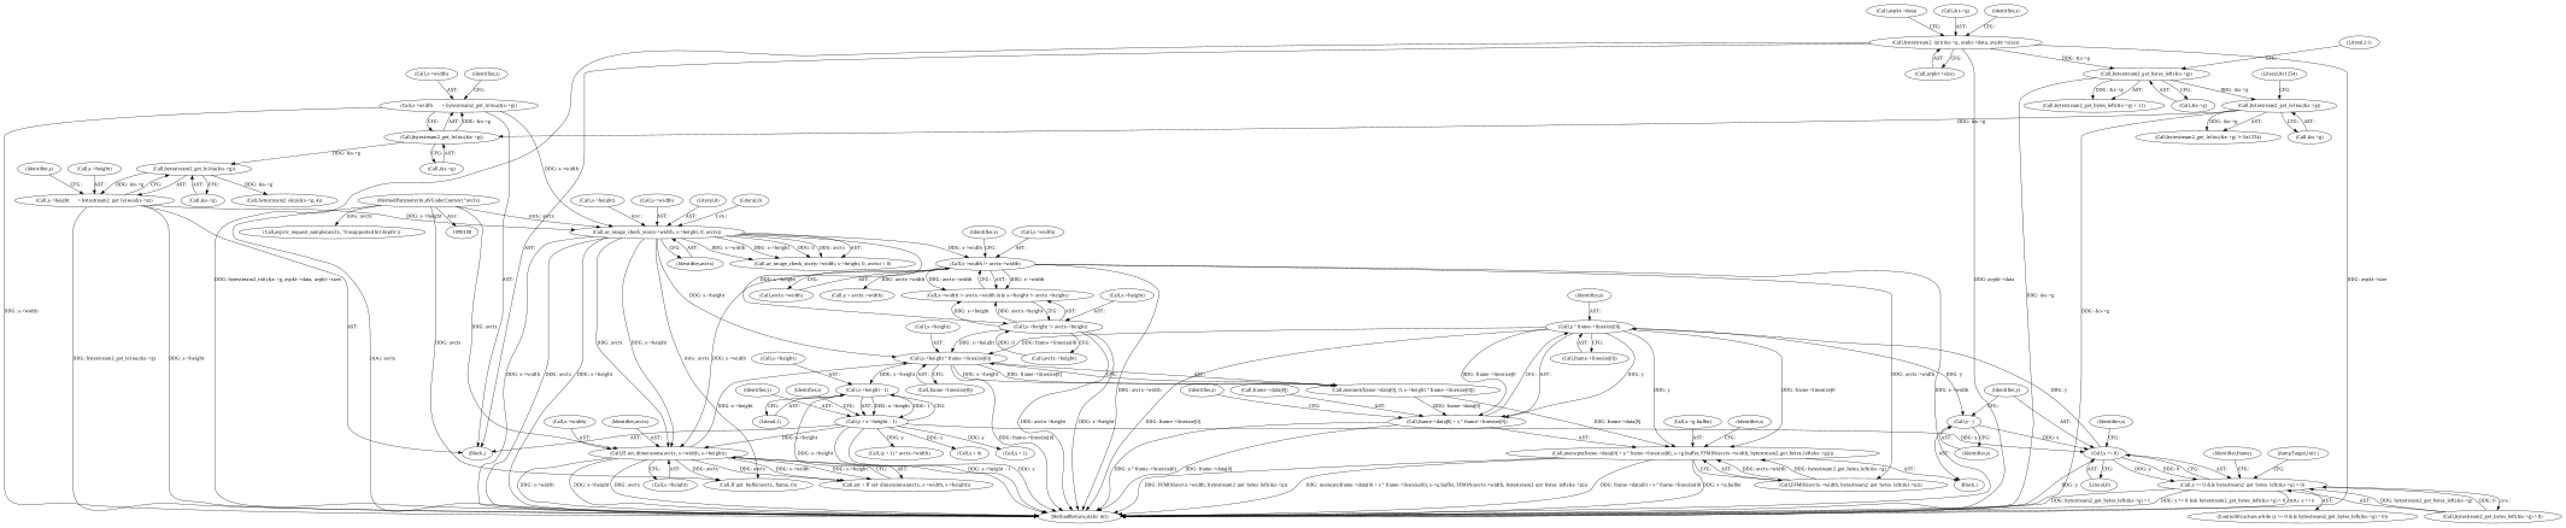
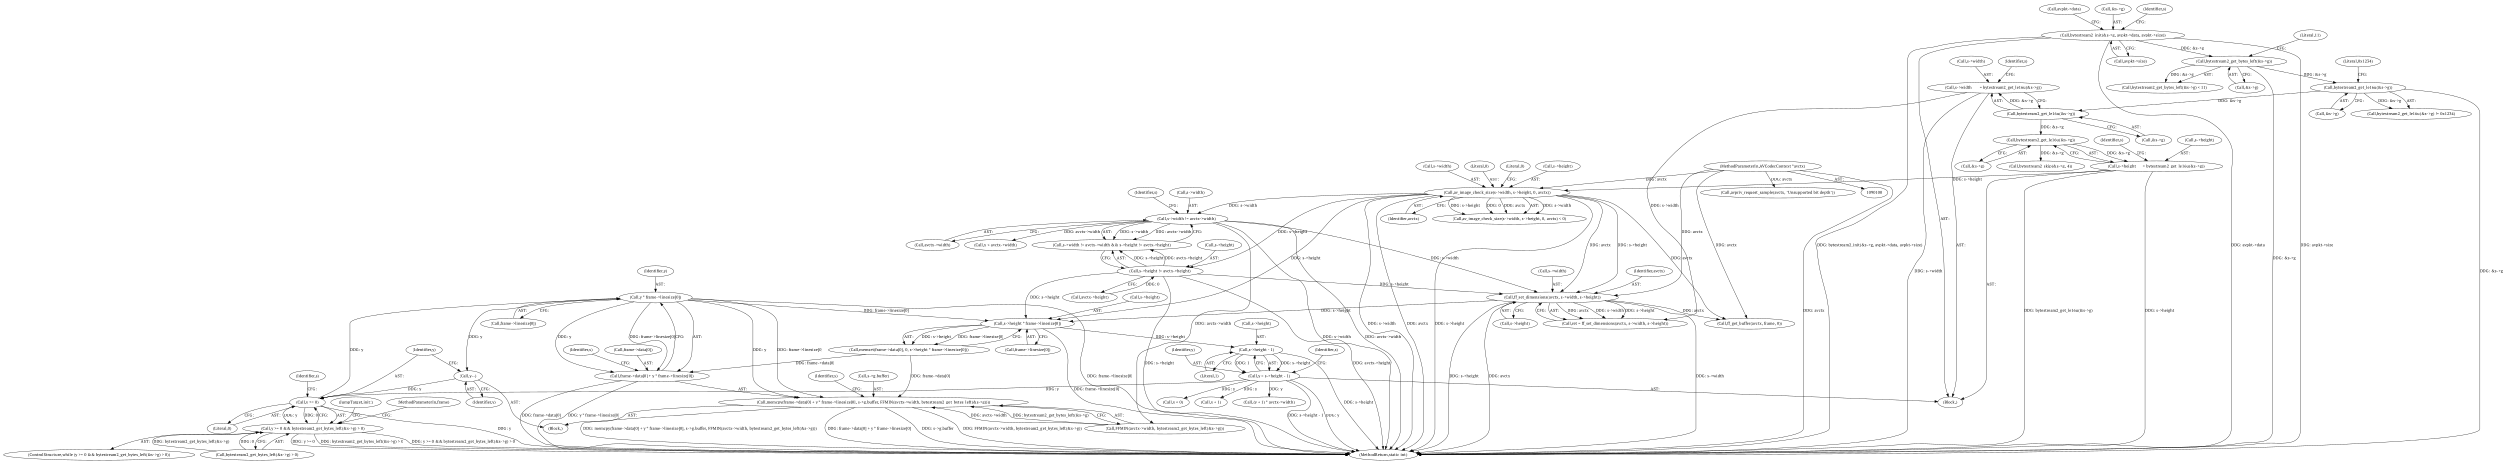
  digraph {
    fontname="PT Serif"
    node [fontname="PT Serif"]
    edge [fontname="PT Serif"]
    n1 [label="(Call,y * frame->linesize[0])"]
    n2 [label="(Call,y--)"]
    n3 [label="(Call,memcpy(frame->data[0] + y * frame->linesize[0], s->g.buffer, FFMIN(avctx->width, bytestream2_get_bytes_left(&s->g))))"]
    n4 [label="(Call,frame->data[0] + y * frame->linesize[0])"]
    n5 [label="(MethodReturn,static int)"]
    n6 [label="(Call,frame->linesize[0])"]
    n7 [label="(Call,s->height * frame->linesize[0])"]
    n8 [label="(Call,y >= 0)"]
    n9 [label="(Block,)"]
    n10 [label="(Identifier,y)"]
    n11 [label="(Call,FFMIN(avctx->width, bytestream2_get_bytes_left(&s->g)))"]
    n12 [label="(Call,y >= 0 && bytestream2_get_bytes_left(&s->g) > 0)"]
    n13 [label="(Literal,0)"]
    n14 [label="(Call,bytestream2_get_bytes_left(&s->g) > 0)"]
    n15 [label="(ControlStructure,while (y >= 0 && bytestream2_get_bytes_left(&s->g) > 0))"]
    n16 [label="(Call,s->height - 1)"]
    n17 [label="(Call,frame->linesize[0])"]
    n18 [label="(Call,memset(frame->data[0], 0, s->height * frame->linesize[0]))"]
    n19 [label="(Call,y = s->height - 1)"]
    n20 [label="(Literal,1)"]
    n21 [label="(Call,av_image_check_size(s->width, s->height, 0, avctx))"]
    n22 [label="(Call,s->height != avctx->height)"]
    n23 [label="(Call,ff_set_dimensions(avctx, s->width, s->height))"]
    n24 [label="(Call,s->width != avctx->width)"]
    n25 [label="(Identifier,avctx)"]
    n26 [label="(Call,av_image_check_size(s->width, s->height, 0, avctx) < 0)"]
    n27 [label="(Call,ff_get_buffer(avctx, frame, 0))"]
    n28 [label="(Call,avctx->height)"]
    n29 [label="(Call,s->width != avctx->width && s->height != avctx->height)"]
    n30 [label="(Call,s->height)"]
    n31 [label="(Call,ret = ff_set_dimensions(avctx, s->width, s->height))"]
    n32 [label="(Call,avctx->width)"]
    n33 [label="(Call,x < avctx->width)"]
    n34 [label="(Call,s->width       = bytestream2_get_le16u(&s->g))"]
    n35 [label="(Call,bytestream2_get_le16u(&s->g))"]
    n36 [label="(Block,)"]
    n37 [label="(Call,bytestream2_get_le16u(&s->g))"]
    n38 [label="(Call,&s->g)"]
    n39 [label="(Call,s->height      = bytestream2_get_le16u(&s->g))"]
    n40 [label="(Call,bytestream2_skip(&s->g, 4))"]
    n41 [label="(Call,&s->g)"]
    n42 [label="(Call,bytestream2_get_le16u(&s->g))"]
    n43 [label="(Call,&s->g)"]
    n44 [label="(Call,bytestream2_get_le16u(&s->g) != 0x1234)"]
    n45 [label="(Call,bytestream2_get_bytes_left(&s->g))"]
    n46 [label="(Call,bytestream2_get_bytes_left(&s->g) < 11)"]
    n47 [label="(Call,&s->g)"]
    n48 [label="(Call,bytestream2_init(&s->g, avpkt->data, avpkt->size))"]
    n49 [label="(Call,avpkt->size)"]
    n50 [label="(MethodParameterIn,AVCodecContext *avctx)"]
    n51 [label="(Call,avpriv_request_sample(avctx, \"Unsupported bit depth\"))"]
    n52 [label=1090100]
    n53 [label="(Call,y < 0)"]
    n54 [label="(Call,y + 1)"]
    n55 [label="(Call,(y + 1) * avctx->width)"]
    n56 [label="(Call,s->height)"]
    n57 [label="(Call,s->g.buffer)"]
    n58 [label="(Call,s->height)"]
    n59 [label="(Call,s->width)"]
    n60 [label="(Identifier,avctx)"]
    n61 [label="(Identifier,s)"]
    n62 [label="(Identifier,y)"]
    n63 [label="(Literal,11)"]
    n64 [label="(Identifier,s)"]
    n65 [label="(Identifier,s)"]
    n66 [label="(Identifier,s)"]
    n67 [label="(Call,s->width)"]
    n68 [label="(Literal,0)"]
    n69 [label="(Call,s->width)"]
    n70 [label="(Literal,0x1234)"]
    n71 [label="(Literal,0)"]
    n72 [label="(Call,s->width)"]
    n73 [label="(Call,s->height)"]
    n74 [label="(Call,s->height)"]
-   n75 [label="(Identifier,frame)"]
+   n75 [label="(MethodParameterIn,frame)"]
    n76 [label="(Call,frame->data[0])"]
    n77 [label="(Call,s->height)"]
    n78 [label="(Identifier,s)"]
    n79 [label="(Identifier,y)"]
    n80 [label="(Call,avpkt->data)"]
    n81 [label="(Identifier,s)"]
    n82 [label="(JumpTarget,init:)"]
    n83 [label="(Identifier,y)"]
    n84 [label="(Call,&s->g)"]
    n85 [label="(Identifier,s)"]
    n86 [label="(Identifier,s)"]
    n1 -> n2 [label="DDG: y"]
    n1 -> n3 [label="DDG: y"]
    n1 -> n3 [label="DDG: frame->linesize[0]"]
    n1 -> n4 [label="AST: "]
    n1 -> n4 [label="DDG: y"]
    n1 -> n4 [label="DDG: frame->linesize[0]"]
    n1 -> n5 [label="DDG: frame->linesize[0]"]
    n1 -> n6 [label="CFG: "]
    n1 -> n7 [label="DDG: frame->linesize[0]"]
    n2 -> n8 [label="DDG: y"]
    n2 -> n9 [label="AST: "]
    n2 -> n10 [label="CFG: "]
    n3 -> n5 [label="DDG: memcpy(frame->data[0] + y * frame->linesize[0], s->g.buffer, FFMIN(avctx->width, bytestream2_get_bytes_left(&s->g)))"]
    n3 -> n5 [label="DDG: frame->data[0] + y * frame->linesize[0]"]
    n3 -> n5 [label="DDG: s->g.buffer"]
    n3 -> n5 [label="DDG: FFMIN(avctx->width, bytestream2_get_bytes_left(&s->g))"]
    n3 -> n9 [label="AST: "]
    n3 -> n11 [label="CFG: "]
    n4 -> n1 [label="CFG: "]
    n4 -> n3 [label="AST: "]
    n4 -> n5 [label="DDG: y * frame->linesize[0]"]
    n4 -> n5 [label="DDG: frame->data[0]"]
    n6 -> n1 [label="AST: "]
    n7 -> n5 [label="DDG: frame->linesize[0]"]
    n7 -> n16 [label="DDG: s->height"]
    n7 -> n17 [label="CFG: "]
    n7 -> n18 [label="AST: "]
    n7 -> n18 [label="DDG: s->height"]
    n7 -> n18 [label="DDG: frame->linesize[0]"]
    n8 -> n1 [label="DDG: y"]
    n8 -> n5 [label="DDG: y"]
    n8 -> n12 [label="AST: "]
    n8 -> n12 [label="DDG: y"]
    n8 -> n12 [label="DDG: 0"]
    n8 -> n13 [label="CFG: "]
    n10 -> n2 [label="AST: "]
    n11 -> n3 [label="AST: "]
    n11 -> n3 [label="DDG: avctx->width"]
    n11 -> n3 [label="DDG: bytestream2_get_bytes_left(&s->g)"]
    n12 -> n5 [label="DDG: y >= 0 && bytestream2_get_bytes_left(&s->g) > 0"]
    n12 -> n5 [label="DDG: y >= 0"]
    n12 -> n5 [label="DDG: bytestream2_get_bytes_left(&s->g) > 0"]
    n12 -> n8 [label="CFG: "]
    n12 -> n14 [label="CFG: "]
    n12 -> n15 [label="AST: "]
    n13 -> n8 [label="AST: "]
    n14 -> n12 [label="AST: "]
    n14 -> n12 [label="DDG: bytestream2_get_bytes_left(&s->g)"]
    n14 -> n12 [label="DDG: 0"]
    n16 -> n5 [label="DDG: s->height"]
    n16 -> n19 [label="AST: "]
    n16 -> n19 [label="DDG: s->height"]
    n16 -> n19 [label="DDG: 1"]
    n16 -> n20 [label="CFG: "]
    n17 -> n7 [label="AST: "]
    n18 -> n3 [label="DDG: frame->data[0]"]
    n18 -> n4 [label="DDG: frame->data[0]"]
    n18 -> n7 [label="CFG: "]
    n19 -> n5 [label="DDG: s->height - 1"]
    n19 -> n5 [label="DDG: y"]
    n19 -> n8 [label="DDG: y"]
    n19 -> n16 [label="CFG: "]
    n19 -> n36 [label="AST: "]
    n19 -> n53 [label="DDG: y"]
    n19 -> n54 [label="DDG: y"]
    n19 -> n55 [label="DDG: y"]
    n20 -> n16 [label="AST: "]
    n21 -> n5 [label="DDG: s->width"]
    n21 -> n5 [label="DDG: avctx"]
    n21 -> n5 [label="DDG: s->height"]
    n21 -> n7 [label="DDG: s->height"]
    n21 -> n22 [label="DDG: s->height"]
    n21 -> n23 [label="DDG: avctx"]
    n21 -> n23 [label="DDG: s->height"]
    n21 -> n24 [label="DDG: s->width"]
    n21 -> n25 [label="CFG: "]
    n21 -> n26 [label="AST: "]
    n21 -> n26 [label="DDG: s->width"]
    n21 -> n26 [label="DDG: s->height"]
    n21 -> n26 [label="DDG: 0"]
    n21 -> n26 [label="DDG: avctx"]
    n21 -> n27 [label="DDG: avctx"]
    n22 -> n5 [label="DDG: avctx->height"]
    n22 -> n5 [label="DDG: s->height"]
    n22 -> n7 [label="DDG: s->height"]
-   n19 -> n23 [label="DDG: s->height"]
+   n22 -> n23 [label="DDG: s->height"]
    n22 -> n28 [label="CFG: "]
    n22 -> n29 [label="AST: "]
    n22 -> n29 [label="DDG: s->height"]
    n22 -> n29 [label="DDG: avctx->height"]
    n23 -> n5 [label="DDG: avctx"]
    n23 -> n5 [label="DDG: s->width"]
    n23 -> n5 [label="DDG: s->height"]
    n23 -> n7 [label="DDG: s->height"]
    n23 -> n27 [label="DDG: avctx"]
    n23 -> n30 [label="CFG: "]
    n23 -> n31 [label="AST: "]
    n23 -> n31 [label="DDG: avctx"]
    n23 -> n31 [label="DDG: s->width"]
    n23 -> n31 [label="DDG: s->height"]
    n24 -> n5 [label="DDG: s->width"]
    n24 -> n5 [label="DDG: avctx->width"]
    n24 -> n11 [label="DDG: avctx->width"]
    n24 -> n23 [label="DDG: s->width"]
    n24 -> n29 [label="AST: "]
    n24 -> n29 [label="DDG: s->width"]
    n24 -> n29 [label="DDG: avctx->width"]
    n24 -> n32 [label="CFG: "]
    n24 -> n33 [label="DDG: avctx->width"]
    n25 -> n21 [label="AST: "]
    n28 -> n22 [label="DDG: 0"]
    n29 -> n22 [label="CFG: "]
    n29 -> n24 [label="CFG: "]
    n30 -> n23 [label="AST: "]
    n31 -> n23 [label="CFG: "]
    n32 -> n24 [label="AST: "]
    n34 -> n5 [label="DDG: s->width"]
-   n34 -> n21 [label="DDG: s->width"]
+   n34 -> n31 [label="DDG: s->width"]
    n34 -> n35 [label="CFG: "]
    n34 -> n36 [label="AST: "]
    n35 -> n34 [label="AST: "]
    n35 -> n34 [label="DDG: &s->g"]
    n35 -> n37 [label="DDG: &s->g"]
    n35 -> n38 [label="CFG: "]
    n37 -> n39 [label="AST: "]
    n37 -> n39 [label="DDG: &s->g"]
    n37 -> n40 [label="DDG: &s->g"]
    n37 -> n41 [label="CFG: "]
    n38 -> n35 [label="AST: "]
    n39 -> n5 [label="DDG: s->height"]
    n39 -> n5 [label="DDG: bytestream2_get_le16u(&s->g)"]
    n39 -> n21 [label="DDG: s->height"]
    n39 -> n36 [label="AST: "]
    n39 -> n37 [label="CFG: "]
    n41 -> n37 [label="AST: "]
    n42 -> n5 [label="DDG: &s->g"]
    n42 -> n35 [label="DDG: &s->g"]
    n42 -> n43 [label="CFG: "]
    n42 -> n44 [label="AST: "]
    n42 -> n44 [label="DDG: &s->g"]
    n43 -> n42 [label="AST: "]
    n45 -> n5 [label="DDG: &s->g"]
    n45 -> n42 [label="DDG: &s->g"]
    n45 -> n46 [label="AST: "]
    n45 -> n46 [label="DDG: &s->g"]
    n45 -> n47 [label="CFG: "]
    n47 -> n45 [label="AST: "]
    n48 -> n5 [label="DDG: bytestream2_init(&s->g, avpkt->data, avpkt->size)"]
    n48 -> n5 [label="DDG: avpkt->data"]
    n48 -> n5 [label="DDG: avpkt->size"]
    n48 -> n36 [label="AST: "]
    n48 -> n45 [label="DDG: &s->g"]
    n48 -> n49 [label="CFG: "]
    n49 -> n48 [label="AST: "]
    n50 -> n5 [label="DDG: avctx"]
    n50 -> n21 [label="DDG: avctx"]
    n50 -> n23 [label="DDG: avctx"]
    n50 -> n27 [label="DDG: avctx"]
    n50 -> n51 [label="DDG: avctx"]
    n50 -> n52 [label="AST: "]
    n56 -> n21 [label="AST: "]
    n57 -> n3 [label="AST: "]
    n58 -> n16 [label="AST: "]
    n59 -> n23 [label="AST: "]
    n60 -> n23 [label="AST: "]
    n61 -> n19 [label="CFG: "]
    n62 -> n19 [label="AST: "]
    n63 -> n45 [label="CFG: "]
    n64 -> n24 [label="CFG: "]
    n65 -> n34 [label="CFG: "]
    n66 -> n8 [label="CFG: "]
    n67 -> n21 [label="AST: "]
    n68 -> n21 [label="AST: "]
    n69 -> n24 [label="AST: "]
    n70 -> n42 [label="CFG: "]
    n71 -> n21 [label="CFG: "]
    n72 -> n34 [label="AST: "]
    n73 -> n7 [label="AST: "]
    n74 -> n39 [label="AST: "]
    n75 -> n12 [label="CFG: "]
    n76 -> n4 [label="AST: "]
    n77 -> n22 [label="AST: "]
    n78 -> n3 [label="CFG: "]
    n79 -> n2 [label="CFG: "]
    n79 -> n8 [label="AST: "]
    n80 -> n48 [label="CFG: "]
    n81 -> n4 [label="CFG: "]
    n82 -> n12 [label="CFG: "]
    n83 -> n1 [label="AST: "]
    n84 -> n48 [label="AST: "]
    n85 -> n39 [label="CFG: "]
    n86 -> n48 [label="CFG: "]
  }
